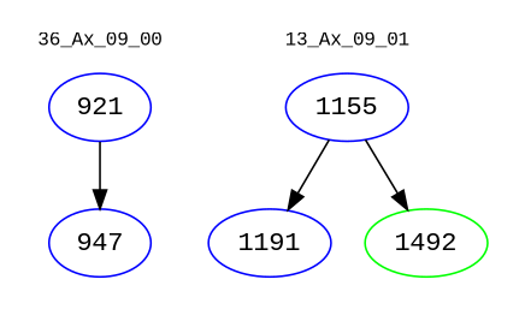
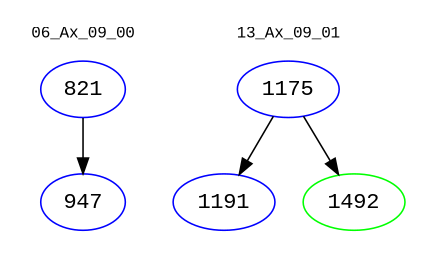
  digraph {
    fontname="Liberation Mono"
    node [color=blue fontname="Liberation Mono"]
    edge [color=black fontname="Liberation Mono"]
-   n1 [label=921]
+   n1 [label=821]
    n2 [label=947]
-   n3 [label=1155]
+   n3 [label=1175]
    n4 [label=1191]
    n5 [color=green label=1492]
    subgraph cluster_1 {
      color=white
      fontsize=10
-     label="36_Ax_09_00"
+     label="06_Ax_09_00"
      n1
      n2
    }
    subgraph cluster_2 {
      color=white
      fontsize=10
      label="13_Ax_09_01"
      n3
      n4
      n5
    }
    n1 -> n2
    n3 -> n4
    n3 -> n5
  }
